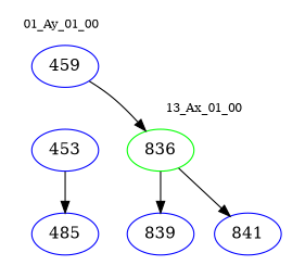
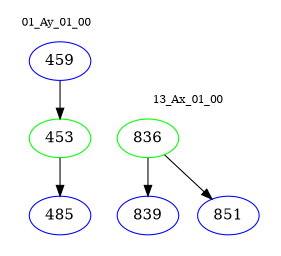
  digraph {
    node [color=blue]
    edge [color=black]
    n1 [label=839]
    n2 [color=green label=836]
-   n3 [label=841]
+   n3 [label=851]
    n4 [label=459]
-   n5 [label=453]
+   n5 [color=green label=453]
    n6 [label=485]
    subgraph cluster_1 {
      color=white
      fontsize=10
      label="13_Ax_01_00"
      n1
      n2
      n3
    }
    subgraph cluster_2 {
      color=white
      fontsize=10
      label="01_Ay_01_00"
      n4
      n5
      n6
    }
    n2 -> n1
    n2 -> n3
-   n4 -> n2
+   n4 -> n5
    n5 -> n6
  }
